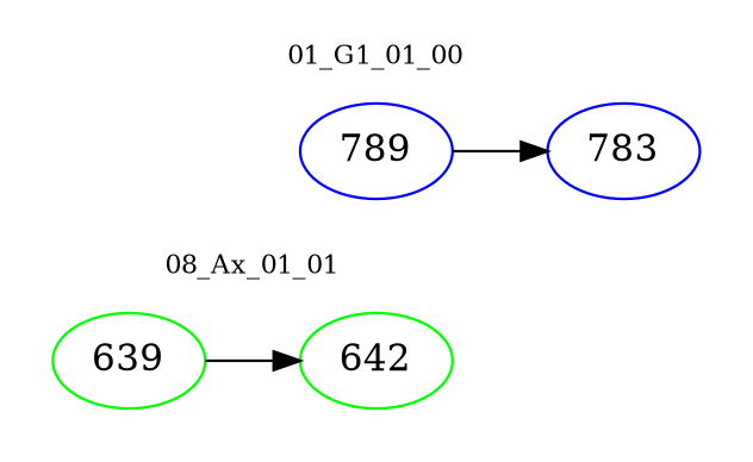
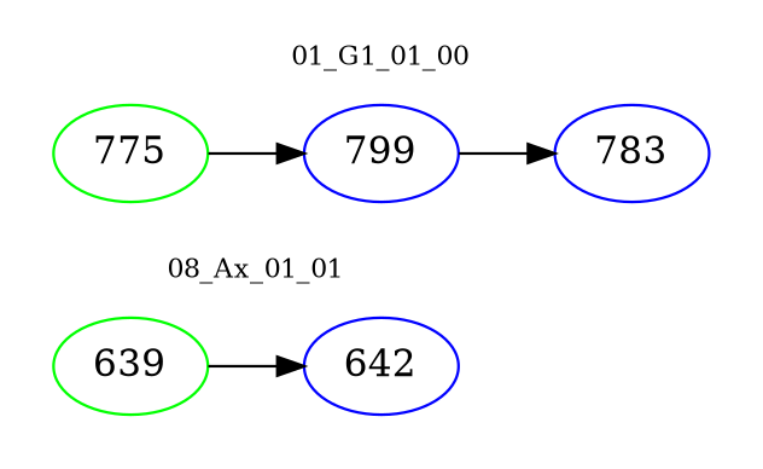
  digraph {
    rankdir=LR
    node [color=blue]
    edge [color=black]
    n1 [color=green label=639]
-   n2 [color=green label=642]
-   n4 [label=789]
+   n2 [label=642]
+   n3 [color=green label=775]
+   n4 [label=799]
    n5 [label=783]
    subgraph cluster_1 {
      color=white
      fontsize=10
      label="08_Ax_01_01"
      n1
      n2
    }
    subgraph cluster_2 {
      color=white
      fontsize=10
      label="01_G1_01_00"
+     n3
      n4
      n5
    }
    n1 -> n2
+   n3 -> n4
    n4 -> n5
  }
